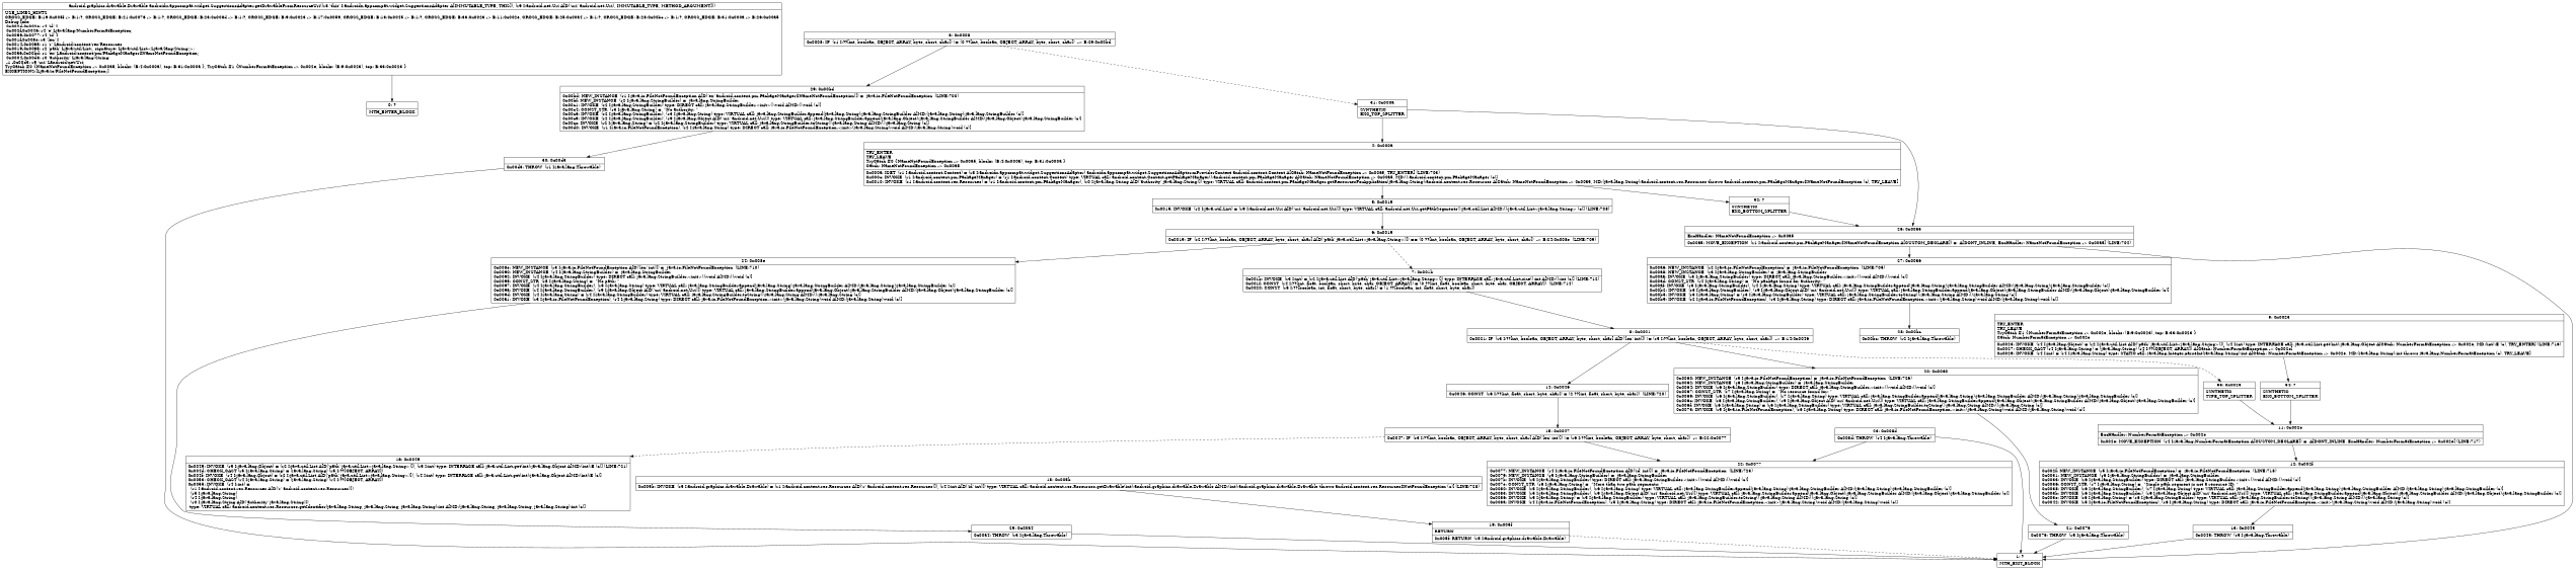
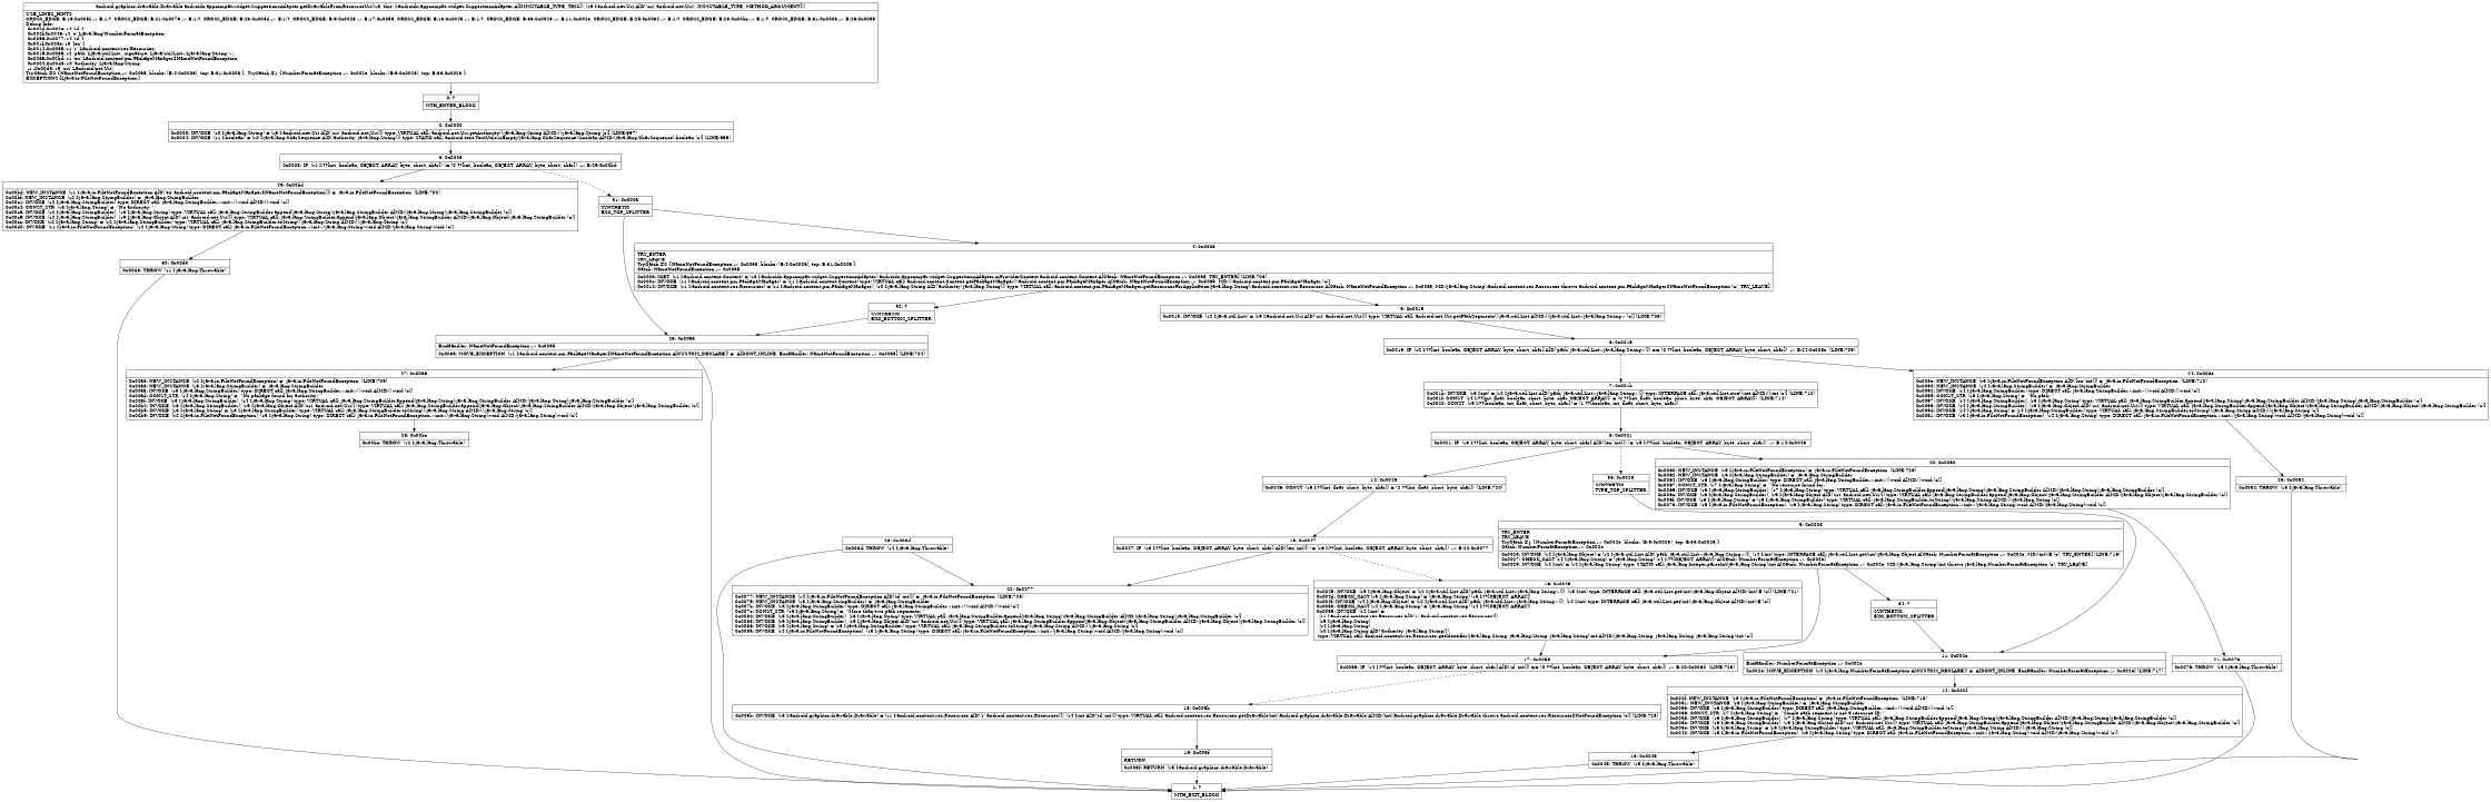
  digraph {
    node [shape=record]
    n1 [label="{0\:\ ?|MTH_ENTER_BLOCK\l}"]
+   n2 [label="{2\:\ 0x0000|0x0000: INVOKE  (r0 I:java.lang.String) = (r9 I:android.net.Uri A[D('uri' android.net.Uri)]) type: VIRTUAL call: android.net.Uri.getAuthority():java.lang.String A[MD:():java.lang.String (c)] (LINE:697)\l0x0004: INVOKE  (r1 I:boolean) = (r0 I:java.lang.CharSequence A[D('authority' java.lang.String)]) type: STATIC call: android.text.TextUtils.isEmpty(java.lang.CharSequence):boolean A[MD:(java.lang.CharSequence):boolean (c)] (LINE:699)\l}"]
    n3 [label="{3\:\ 0x0008|0x0008: IF  (r1 I:??[int, boolean, OBJECT, ARRAY, byte, short, char]) != (0 ??[int, boolean, OBJECT, ARRAY, byte, short, char])  \-\> B:29:0x00bd \l}"]
    n4 [label="{29\:\ 0x00bd|0x00bd: NEW_INSTANCE  (r1 I:java.io.FileNotFoundException A[D('ex' android.content.pm.PackageManager$NameNotFoundException)]) =  java.io.FileNotFoundException  (LINE:700)\l0x00bf: NEW_INSTANCE  (r2 I:java.lang.StringBuilder) =  java.lang.StringBuilder \l0x00c1: INVOKE  (r2 I:java.lang.StringBuilder) type: DIRECT call: java.lang.StringBuilder.\<init\>():void A[MD:():void (c)]\l0x00c4: CONST_STR  (r3 I:java.lang.String) =  \"No authority: \" \l0x00c6: INVOKE  (r2 I:java.lang.StringBuilder), (r3 I:java.lang.String) type: VIRTUAL call: java.lang.StringBuilder.append(java.lang.String):java.lang.StringBuilder A[MD:(java.lang.String):java.lang.StringBuilder (c)]\l0x00c9: INVOKE  (r2 I:java.lang.StringBuilder), (r9 I:java.lang.Object A[D('uri' android.net.Uri)]) type: VIRTUAL call: java.lang.StringBuilder.append(java.lang.Object):java.lang.StringBuilder A[MD:(java.lang.Object):java.lang.StringBuilder (c)]\l0x00cc: INVOKE  (r2 I:java.lang.String) = (r2 I:java.lang.StringBuilder) type: VIRTUAL call: java.lang.StringBuilder.toString():java.lang.String A[MD:():java.lang.String (c)]\l0x00d0: INVOKE  (r1 I:java.io.FileNotFoundException), (r2 I:java.lang.String) type: DIRECT call: java.io.FileNotFoundException.\<init\>(java.lang.String):void A[MD:(java.lang.String):void (c)]\l}"]
    n5 [label="{31\:\ 0x000a|SYNTHETIC\lEXC_TOP_SPLITTER\l}"]
    n6 [label="{30\:\ 0x00d3|0x00d3: THROW  (r1 I:java.lang.Throwable) \l}"]
    n7 [label="{4\:\ 0x000a|TRY_ENTER\lTRY_LEAVE\lTryCatch #0 \{NameNotFoundException \-\> 0x00a5, blocks: (B:4:0x000a), top: B:31:0x000a \}\lCatch: NameNotFoundException \-\> 0x00a5\l|0x000a: IGET  (r1 I:android.content.Context) = (r8 I:androidx.appcompat.widget.SuggestionsAdapter) androidx.appcompat.widget.SuggestionsAdapter.mProviderContext android.content.Context A[Catch: NameNotFoundException \-\> 0x00a5, TRY_ENTER] (LINE:703)\l0x000c: INVOKE  (r1 I:android.content.pm.PackageManager) = (r1 I:android.content.Context) type: VIRTUAL call: android.content.Context.getPackageManager():android.content.pm.PackageManager A[Catch: NameNotFoundException \-\> 0x00a5, MD:():android.content.pm.PackageManager (c)]\l0x0010: INVOKE  (r1 I:android.content.res.Resources) = (r1 I:android.content.pm.PackageManager), (r0 I:java.lang.String A[D('authority' java.lang.String)]) type: VIRTUAL call: android.content.pm.PackageManager.getResourcesForApplication(java.lang.String):android.content.res.Resources A[Catch: NameNotFoundException \-\> 0x00a5, MD:(java.lang.String):android.content.res.Resources throws android.content.pm.PackageManager$NameNotFoundException (c), TRY_LEAVE]\l}"]
    n8 [label="{26\:\ 0x00a5|ExcHandler: NameNotFoundException \-\> 0x00a5\l|0x00a5: MOVE_EXCEPTION  (r1 I:android.content.pm.PackageManager$NameNotFoundException A[CUSTOM_DECLARE]) =  A[DONT_INLINE, ExcHandler: NameNotFoundException \-\> 0x00a5] (LINE:704)\l}"]
    n9 [label="{1\:\ ?|MTH_EXIT_BLOCK\l}"]
    n10 [label="{5\:\ 0x0015|0x0015: INVOKE  (r2 I:java.util.List) = (r9 I:android.net.Uri A[D('uri' android.net.Uri)]) type: VIRTUAL call: android.net.Uri.getPathSegments():java.util.List A[MD:():java.util.List\<java.lang.String\> (c)] (LINE:708)\l}"]
    n11 [label="{32\:\ ?|SYNTHETIC\lEXC_BOTTOM_SPLITTER\l}"]
    n12 [label="{27\:\ 0x00a6|0x00a6: NEW_INSTANCE  (r2 I:java.io.FileNotFoundException) =  java.io.FileNotFoundException  (LINE:705)\l0x00a8: NEW_INSTANCE  (r3 I:java.lang.StringBuilder) =  java.lang.StringBuilder \l0x00aa: INVOKE  (r3 I:java.lang.StringBuilder) type: DIRECT call: java.lang.StringBuilder.\<init\>():void A[MD:():void (c)]\l0x00ad: CONST_STR  (r4 I:java.lang.String) =  \"No package found for authority: \" \l0x00af: INVOKE  (r3 I:java.lang.StringBuilder), (r4 I:java.lang.String) type: VIRTUAL call: java.lang.StringBuilder.append(java.lang.String):java.lang.StringBuilder A[MD:(java.lang.String):java.lang.StringBuilder (c)]\l0x00b2: INVOKE  (r3 I:java.lang.StringBuilder), (r9 I:java.lang.Object A[D('uri' android.net.Uri)]) type: VIRTUAL call: java.lang.StringBuilder.append(java.lang.Object):java.lang.StringBuilder A[MD:(java.lang.Object):java.lang.StringBuilder (c)]\l0x00b5: INVOKE  (r3 I:java.lang.String) = (r3 I:java.lang.StringBuilder) type: VIRTUAL call: java.lang.StringBuilder.toString():java.lang.String A[MD:():java.lang.String (c)]\l0x00b9: INVOKE  (r2 I:java.io.FileNotFoundException), (r3 I:java.lang.String) type: DIRECT call: java.io.FileNotFoundException.\<init\>(java.lang.String):void A[MD:(java.lang.String):void (c)]\l}"]
    n13 [label="{6\:\ 0x0019|0x0019: IF  (r2 I:??[int, boolean, OBJECT, ARRAY, byte, short, char] A[D('path' java.util.List\<java.lang.String\>)]) == (0 ??[int, boolean, OBJECT, ARRAY, byte, short, char])  \-\> B:24:0x008e  (LINE:709)\l}"]
    n14 [label="{7\:\ 0x001b|0x001b: INVOKE  (r3 I:int) = (r2 I:java.util.List A[D('path' java.util.List\<java.lang.String\>)]) type: INTERFACE call: java.util.List.size():int A[MD:():int (c)] (LINE:712)\l0x001f: CONST  (r4 I:??[int, float, boolean, short, byte, char, OBJECT, ARRAY]) = (0 ??[int, float, boolean, short, byte, char, OBJECT, ARRAY])  (LINE:714)\l0x0020: CONST  (r5 I:??[boolean, int, float, short, byte, char]) = (1 ??[boolean, int, float, short, byte, char]) \l}"]
    n15 [label="{24\:\ 0x008e|0x008e: NEW_INSTANCE  (r3 I:java.io.FileNotFoundException A[D('len' int)]) =  java.io.FileNotFoundException  (LINE:710)\l0x0090: NEW_INSTANCE  (r4 I:java.lang.StringBuilder) =  java.lang.StringBuilder \l0x0092: INVOKE  (r4 I:java.lang.StringBuilder) type: DIRECT call: java.lang.StringBuilder.\<init\>():void A[MD:():void (c)]\l0x0095: CONST_STR  (r5 I:java.lang.String) =  \"No path: \" \l0x0097: INVOKE  (r4 I:java.lang.StringBuilder), (r5 I:java.lang.String) type: VIRTUAL call: java.lang.StringBuilder.append(java.lang.String):java.lang.StringBuilder A[MD:(java.lang.String):java.lang.StringBuilder (c)]\l0x009a: INVOKE  (r4 I:java.lang.StringBuilder), (r9 I:java.lang.Object A[D('uri' android.net.Uri)]) type: VIRTUAL call: java.lang.StringBuilder.append(java.lang.Object):java.lang.StringBuilder A[MD:(java.lang.Object):java.lang.StringBuilder (c)]\l0x009d: INVOKE  (r4 I:java.lang.String) = (r4 I:java.lang.StringBuilder) type: VIRTUAL call: java.lang.StringBuilder.toString():java.lang.String A[MD:():java.lang.String (c)]\l0x00a1: INVOKE  (r3 I:java.io.FileNotFoundException), (r4 I:java.lang.String) type: DIRECT call: java.io.FileNotFoundException.\<init\>(java.lang.String):void A[MD:(java.lang.String):void (c)]\l}"]
    n16 [label="{8\:\ 0x0021|0x0021: IF  (r3 I:??[int, boolean, OBJECT, ARRAY, byte, short, char] A[D('len' int)]) != (r5 I:??[int, boolean, OBJECT, ARRAY, byte, short, char])  \-\> B:14:0x0046 \l}"]
    n17 [label="{25\:\ 0x00a4|0x00a4: THROW  (r3 I:java.lang.Throwable) \l}"]
    n18 [label="{14\:\ 0x0046|0x0046: CONST  (r6 I:??[int, float, short, byte, char]) = (2 ??[int, float, short, byte, char])  (LINE:720)\l}"]
    n19 [label="{33\:\ 0x0023|SYNTHETIC\lTYPE_TOP_SPLITTER\l}"]
    n20 [label="{20\:\ 0x0060|0x0060: NEW_INSTANCE  (r5 I:java.io.FileNotFoundException) =  java.io.FileNotFoundException  (LINE:726)\l0x0062: NEW_INSTANCE  (r6 I:java.lang.StringBuilder) =  java.lang.StringBuilder \l0x0064: INVOKE  (r6 I:java.lang.StringBuilder) type: DIRECT call: java.lang.StringBuilder.\<init\>():void A[MD:():void (c)]\l0x0067: CONST_STR  (r7 I:java.lang.String) =  \"No resource found for: \" \l0x0069: INVOKE  (r6 I:java.lang.StringBuilder), (r7 I:java.lang.String) type: VIRTUAL call: java.lang.StringBuilder.append(java.lang.String):java.lang.StringBuilder A[MD:(java.lang.String):java.lang.StringBuilder (c)]\l0x006c: INVOKE  (r6 I:java.lang.StringBuilder), (r9 I:java.lang.Object A[D('uri' android.net.Uri)]) type: VIRTUAL call: java.lang.StringBuilder.append(java.lang.Object):java.lang.StringBuilder A[MD:(java.lang.Object):java.lang.StringBuilder (c)]\l0x006f: INVOKE  (r6 I:java.lang.String) = (r6 I:java.lang.StringBuilder) type: VIRTUAL call: java.lang.StringBuilder.toString():java.lang.String A[MD:():java.lang.String (c)]\l0x0073: INVOKE  (r5 I:java.io.FileNotFoundException), (r6 I:java.lang.String) type: DIRECT call: java.io.FileNotFoundException.\<init\>(java.lang.String):void A[MD:(java.lang.String):void (c)]\l}"]
    n21 [label="{15\:\ 0x0047|0x0047: IF  (r3 I:??[int, boolean, OBJECT, ARRAY, byte, short, char] A[D('len' int)]) != (r6 I:??[int, boolean, OBJECT, ARRAY, byte, short, char])  \-\> B:22:0x0077 \l}"]
    n22 [label="{11\:\ 0x002e|ExcHandler: NumberFormatException \-\> 0x002e\l|0x002e: MOVE_EXCEPTION  (r4 I:java.lang.NumberFormatException A[CUSTOM_DECLARE]) =  A[DONT_INLINE, ExcHandler: NumberFormatException \-\> 0x002e] (LINE:717)\l}"]
    n23 [label="{16\:\ 0x0049|0x0049: INVOKE  (r5 I:java.lang.Object) = (r2 I:java.util.List A[D('path' java.util.List\<java.lang.String\>)]), (r5 I:int) type: INTERFACE call: java.util.List.get(int):java.lang.Object A[MD:(int):E (c)] (LINE:721)\l0x004d: CHECK_CAST (r5 I:java.lang.String) = (java.lang.String) (r5 I:??[OBJECT, ARRAY]) \l0x004f: INVOKE  (r4 I:java.lang.Object) = (r2 I:java.util.List A[D('path' java.util.List\<java.lang.String\>)]), (r4 I:int) type: INTERFACE call: java.util.List.get(int):java.lang.Object A[MD:(int):E (c)]\l0x0053: CHECK_CAST (r4 I:java.lang.String) = (java.lang.String) (r4 I:??[OBJECT, ARRAY]) \l0x0055: INVOKE  (r4 I:int) = \l  (r1 I:android.content.res.Resources A[D('r' android.content.res.Resources)])\l  (r5 I:java.lang.String)\l  (r4 I:java.lang.String)\l  (r0 I:java.lang.String A[D('authority' java.lang.String)])\l type: VIRTUAL call: android.content.res.Resources.getIdentifier(java.lang.String, java.lang.String, java.lang.String):int A[MD:(java.lang.String, java.lang.String, java.lang.String):int (c)]\l}"]
    n24 [label="{22\:\ 0x0077|0x0077: NEW_INSTANCE  (r4 I:java.io.FileNotFoundException A[D('id' int)]) =  java.io.FileNotFoundException  (LINE:723)\l0x0079: NEW_INSTANCE  (r5 I:java.lang.StringBuilder) =  java.lang.StringBuilder \l0x007b: INVOKE  (r5 I:java.lang.StringBuilder) type: DIRECT call: java.lang.StringBuilder.\<init\>():void A[MD:():void (c)]\l0x007e: CONST_STR  (r6 I:java.lang.String) =  \"More than two path segments: \" \l0x0080: INVOKE  (r5 I:java.lang.StringBuilder), (r6 I:java.lang.String) type: VIRTUAL call: java.lang.StringBuilder.append(java.lang.String):java.lang.StringBuilder A[MD:(java.lang.String):java.lang.StringBuilder (c)]\l0x0083: INVOKE  (r5 I:java.lang.StringBuilder), (r9 I:java.lang.Object A[D('uri' android.net.Uri)]) type: VIRTUAL call: java.lang.StringBuilder.append(java.lang.Object):java.lang.StringBuilder A[MD:(java.lang.Object):java.lang.StringBuilder (c)]\l0x0086: INVOKE  (r5 I:java.lang.String) = (r5 I:java.lang.StringBuilder) type: VIRTUAL call: java.lang.StringBuilder.toString():java.lang.String A[MD:():java.lang.String (c)]\l0x008a: INVOKE  (r4 I:java.io.FileNotFoundException), (r5 I:java.lang.String) type: DIRECT call: java.io.FileNotFoundException.\<init\>(java.lang.String):void A[MD:(java.lang.String):void (c)]\l}"]
+   n25 [label="{17\:\ 0x0059|0x0059: IF  (r4 I:??[int, boolean, OBJECT, ARRAY, byte, short, char] A[D('id' int)]) == (0 ??[int, boolean, OBJECT, ARRAY, byte, short, char])  \-\> B:20:0x0060  (LINE:725)\l}"]
    n26 [label="{18\:\ 0x005b|0x005b: INVOKE  (r5 I:android.graphics.drawable.Drawable) = (r1 I:android.content.res.Resources A[D('r' android.content.res.Resources)]), (r4 I:int A[D('id' int)]) type: VIRTUAL call: android.content.res.Resources.getDrawable(int):android.graphics.drawable.Drawable A[MD:(int):android.graphics.drawable.Drawable throws android.content.res.Resources$NotFoundException (c)] (LINE:728)\l}"]
    n27 [label="{19\:\ 0x005f|RETURN\l|0x005f: RETURN  (r5 I:android.graphics.drawable.Drawable) \l}"]
    n28 [label="{21\:\ 0x0076|0x0076: THROW  (r5 I:java.lang.Throwable) \l}"]
    n29 [label="{23\:\ 0x008d|0x008d: THROW  (r4 I:java.lang.Throwable) \l}"]
    n30 [label="{9\:\ 0x0023|TRY_ENTER\lTRY_LEAVE\lTryCatch #1 \{NumberFormatException \-\> 0x002e, blocks: (B:9:0x0023), top: B:33:0x0023 \}\lCatch: NumberFormatException \-\> 0x002e\l|0x0023: INVOKE  (r4 I:java.lang.Object) = (r2 I:java.util.List A[D('path' java.util.List\<java.lang.String\>)]), (r4 I:int) type: INTERFACE call: java.util.List.get(int):java.lang.Object A[Catch: NumberFormatException \-\> 0x002e, MD:(int):E (c), TRY_ENTER] (LINE:716)\l0x0027: CHECK_CAST (r4 I:java.lang.String) = (java.lang.String) (r4 I:??[OBJECT, ARRAY]) A[Catch: NumberFormatException \-\> 0x002e]\l0x0029: INVOKE  (r4 I:int) = (r4 I:java.lang.String) type: STATIC call: java.lang.Integer.parseInt(java.lang.String):int A[Catch: NumberFormatException \-\> 0x002e, MD:(java.lang.String):int throws java.lang.NumberFormatException (c), TRY_LEAVE]\l}"]
    n31 [label="{34\:\ ?|SYNTHETIC\lEXC_BOTTOM_SPLITTER\l}"]
    n32 [label="{12\:\ 0x002f|0x002f: NEW_INSTANCE  (r5 I:java.io.FileNotFoundException) =  java.io.FileNotFoundException  (LINE:718)\l0x0031: NEW_INSTANCE  (r6 I:java.lang.StringBuilder) =  java.lang.StringBuilder \l0x0033: INVOKE  (r6 I:java.lang.StringBuilder) type: DIRECT call: java.lang.StringBuilder.\<init\>():void A[MD:():void (c)]\l0x0036: CONST_STR  (r7 I:java.lang.String) =  \"Single path segment is not a resource ID: \" \l0x0038: INVOKE  (r6 I:java.lang.StringBuilder), (r7 I:java.lang.String) type: VIRTUAL call: java.lang.StringBuilder.append(java.lang.String):java.lang.StringBuilder A[MD:(java.lang.String):java.lang.StringBuilder (c)]\l0x003b: INVOKE  (r6 I:java.lang.StringBuilder), (r9 I:java.lang.Object A[D('uri' android.net.Uri)]) type: VIRTUAL call: java.lang.StringBuilder.append(java.lang.Object):java.lang.StringBuilder A[MD:(java.lang.Object):java.lang.StringBuilder (c)]\l0x003e: INVOKE  (r6 I:java.lang.String) = (r6 I:java.lang.StringBuilder) type: VIRTUAL call: java.lang.StringBuilder.toString():java.lang.String A[MD:():java.lang.String (c)]\l0x0042: INVOKE  (r5 I:java.io.FileNotFoundException), (r6 I:java.lang.String) type: DIRECT call: java.io.FileNotFoundException.\<init\>(java.lang.String):void A[MD:(java.lang.String):void (c)]\l}"]
    n33 [label="{13\:\ 0x0045|0x0045: THROW  (r5 I:java.lang.Throwable) \l}"]
    n34 [label="{28\:\ 0x00bc|0x00bc: THROW  (r2 I:java.lang.Throwable) \l}"]
    n35 [label="{android.graphics.drawable.Drawable androidx.appcompat.widget.SuggestionsAdapter.getDrawableFromResourceUri((r8 'this' I:androidx.appcompat.widget.SuggestionsAdapter A[IMMUTABLE_TYPE, THIS]), (r9 I:android.net.Uri A[D('uri' android.net.Uri), IMMUTABLE_TYPE, METHOD_ARGUMENT]))  | USE_LINES_HINTS\lCROSS_EDGE: B:19:0x005f \-\> B:1:?, CROSS_EDGE: B:21:0x0076 \-\> B:1:?, CROSS_EDGE: B:23:0x008d \-\> B:1:?, CROSS_EDGE: B:9:0x0023 \-\> B:17:0x0059, CROSS_EDGE: B:13:0x0045 \-\> B:1:?, CROSS_EDGE: B:33:0x0023 \-\> B:11:0x002e, CROSS_EDGE: B:25:0x00a4 \-\> B:1:?, CROSS_EDGE: B:28:0x00bc \-\> B:1:?, CROSS_EDGE: B:31:0x000a \-\> B:26:0x00a5\lDebug Info:\l  0x002d\-0x002e: r4 'id' I\l  0x002f\-0x0046: r4 'e' Ljava\/lang\/NumberFormatException;\l  0x0059\-0x0077: r4 'id' I\l  0x001f\-0x008e: r3 'len' I\l  0x0014\-0x00a5: r1 'r' Landroid\/content\/res\/Resources;\l  0x0019\-0x00a5: r2 'path' Ljava\/util\/List;, signature: Ljava\/util\/List\<Ljava\/lang\/String;\>;\l  0x00a6\-0x00bd: r1 'ex' Landroid\/content\/pm\/PackageManager$NameNotFoundException;\l  0x0004\-0x00d3: r0 'authority' Ljava\/lang\/String;\l  \-1 \-0x00d3: r9 'uri' Landroid\/net\/Uri;\lTryCatch #0 \{NameNotFoundException \-\> 0x00a5, blocks: (B:4:0x000a), top: B:31:0x000a \}, TryCatch #1 \{NumberFormatException \-\> 0x002e, blocks: (B:9:0x0023), top: B:33:0x0023 \}\lEXCEPTIONS:[Ljava\/io\/FileNotFoundException;]\l}"]
+   n1 -> n2
+   n2 -> n3
    n3 -> n4
    n3 -> n5 [style=dashed]
    n4 -> n6
    n5 -> n7
    n5 -> n8
    n6 -> n9
    n7 -> n10
    n7 -> n11
    n8 -> n9
    n8 -> n12
    n10 -> n13
    n11 -> n8
    n12 -> n34
    n13 -> n14 [style=dashed]
    n13 -> n15
    n14 -> n16
    n15 -> n17
    n16 -> n18
    n16 -> n19 [style=dashed]
    n16 -> n20
    n17 -> n9
    n18 -> n21
    n19 -> n22
    n20 -> n28
    n21 -> n23 [style=dashed]
    n21 -> n24
    n22 -> n32
+   n23 -> n25
+   n25 -> n26 [style=dashed]
    n26 -> n27
    n27 -> n9 [style=dashed]
    n28 -> n9
    n29 -> n9
    n29 -> n24
+   n30 -> n25
    n30 -> n31
    n31 -> n22
    n32 -> n33
    n33 -> n9
    n35 -> n1
  }
